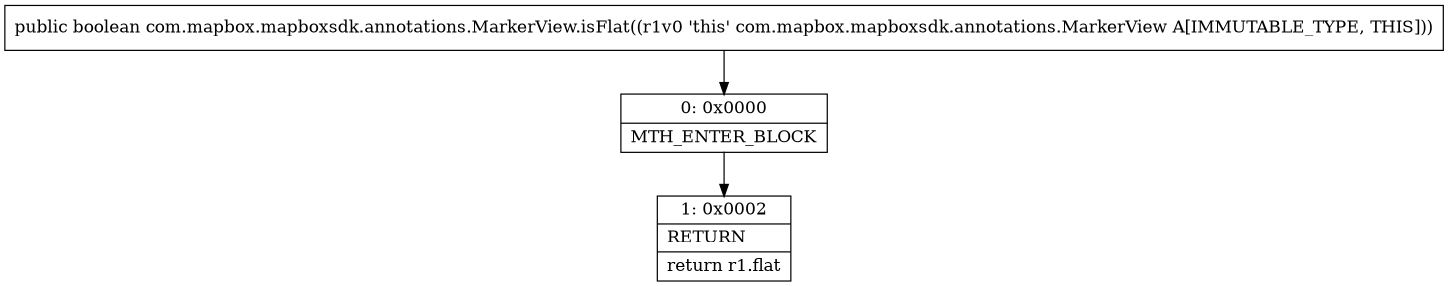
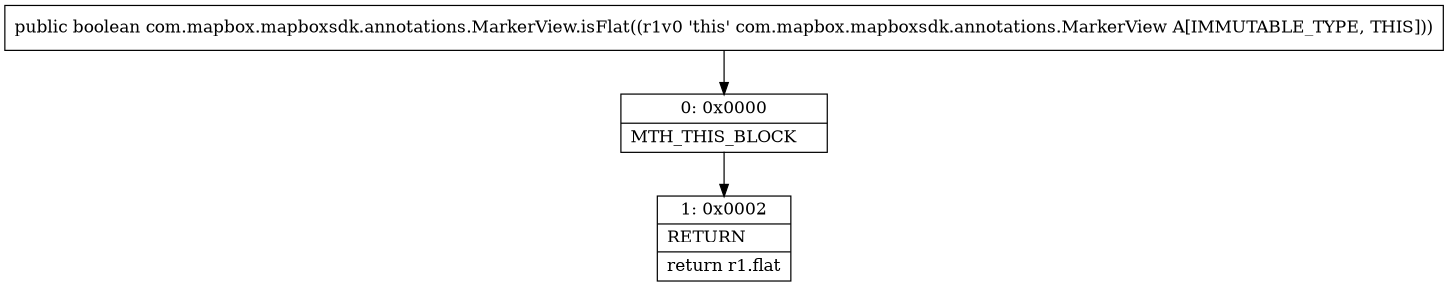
  digraph {
    node [shape=record]
-   n1 [label="{0\:\ 0x0000|MTH_ENTER_BLOCK\l}"]
+   n1 [label="{0\:\ 0x0000|MTH_THIS_BLOCK\l}"]
    n2 [label="{1\:\ 0x0002|RETURN\l|return r1.flat\l}"]
    n3 [label="{public boolean com.mapbox.mapboxsdk.annotations.MarkerView.isFlat((r1v0 'this' com.mapbox.mapboxsdk.annotations.MarkerView A[IMMUTABLE_TYPE, THIS])) }"]
    n1 -> n2
    n3 -> n1
  }
